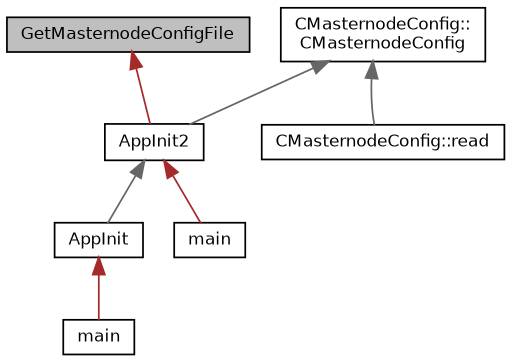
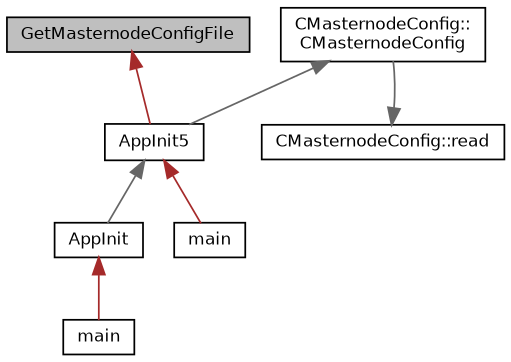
  digraph {
    rankdir=TB
    node [color=black fillcolor=white fontname=Helvetica fontsize=10 shape=record style=filled]
    edge [color=brown dir=back fontname=Helvetica fontsize=10 labelfontname=Helvetica labelfontsize=10 style=solid]
    n1 [fillcolor=grey75 fontcolor=black height=0.2 label=GetMasternodeConfigFile width=0.4]
-   n2 [height=0.2 label=AppInit2 width=0.4]
+   n2 [height=0.2 label=AppInit5 width=0.4]
    n3 [height=0.2 label=AppInit width=0.4]
    n4 [height=0.2 label=main width=0.4]
    n5 [height=0.2 label="CMasternodeConfig::read" width=0.4]
    n6 [height=0.2 label="CMasternodeConfig::\lCMasternodeConfig" width=0.4]
    n7 [height=0.2 label=main width=0.4]
    n1 -> n2
    n2 -> n3 [color=gray40]
    n2 -> n4
    n3 -> n7
-   n6 -> n5 [color=gray40]
+   n5 -> n6 [color=gray40]
    n6 -> n2 [color=gray40]
  }
